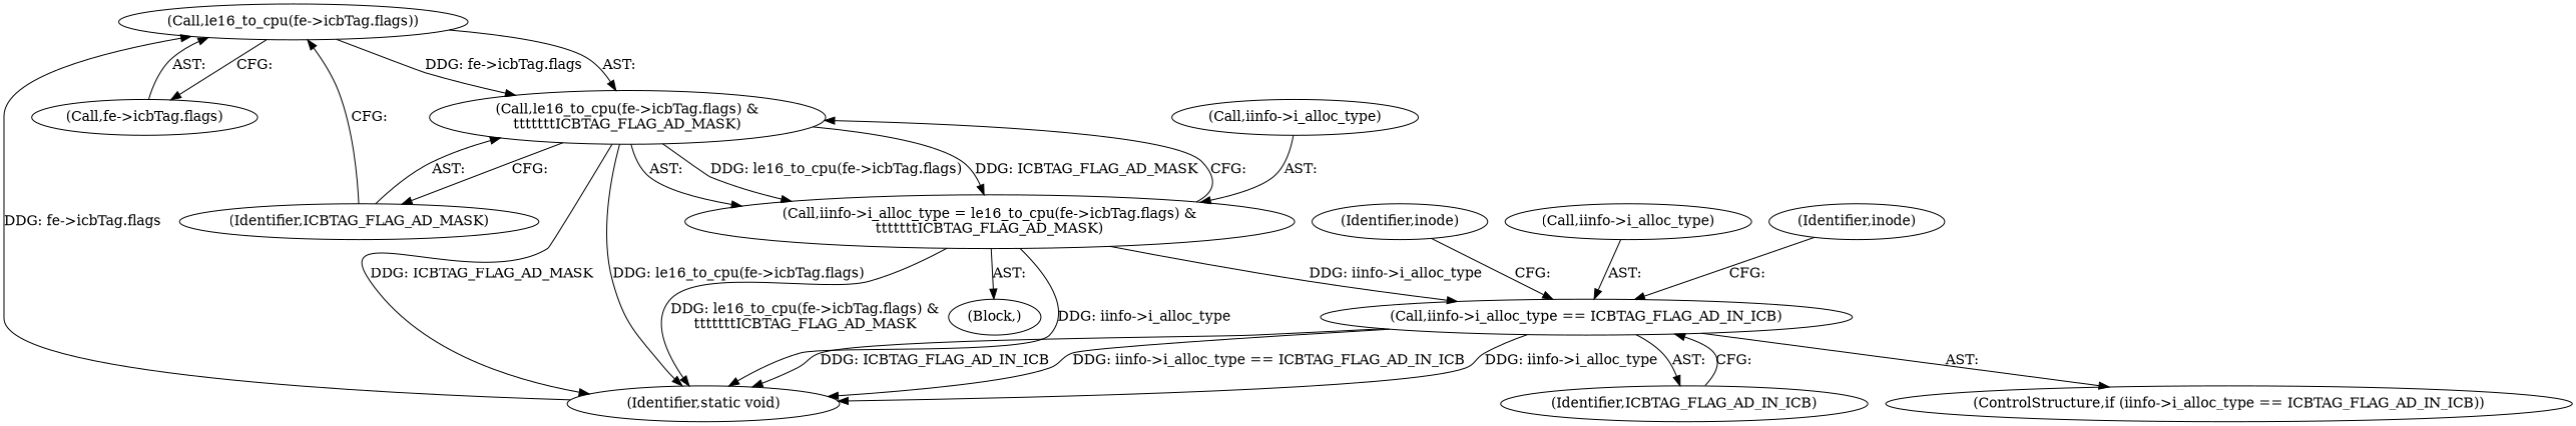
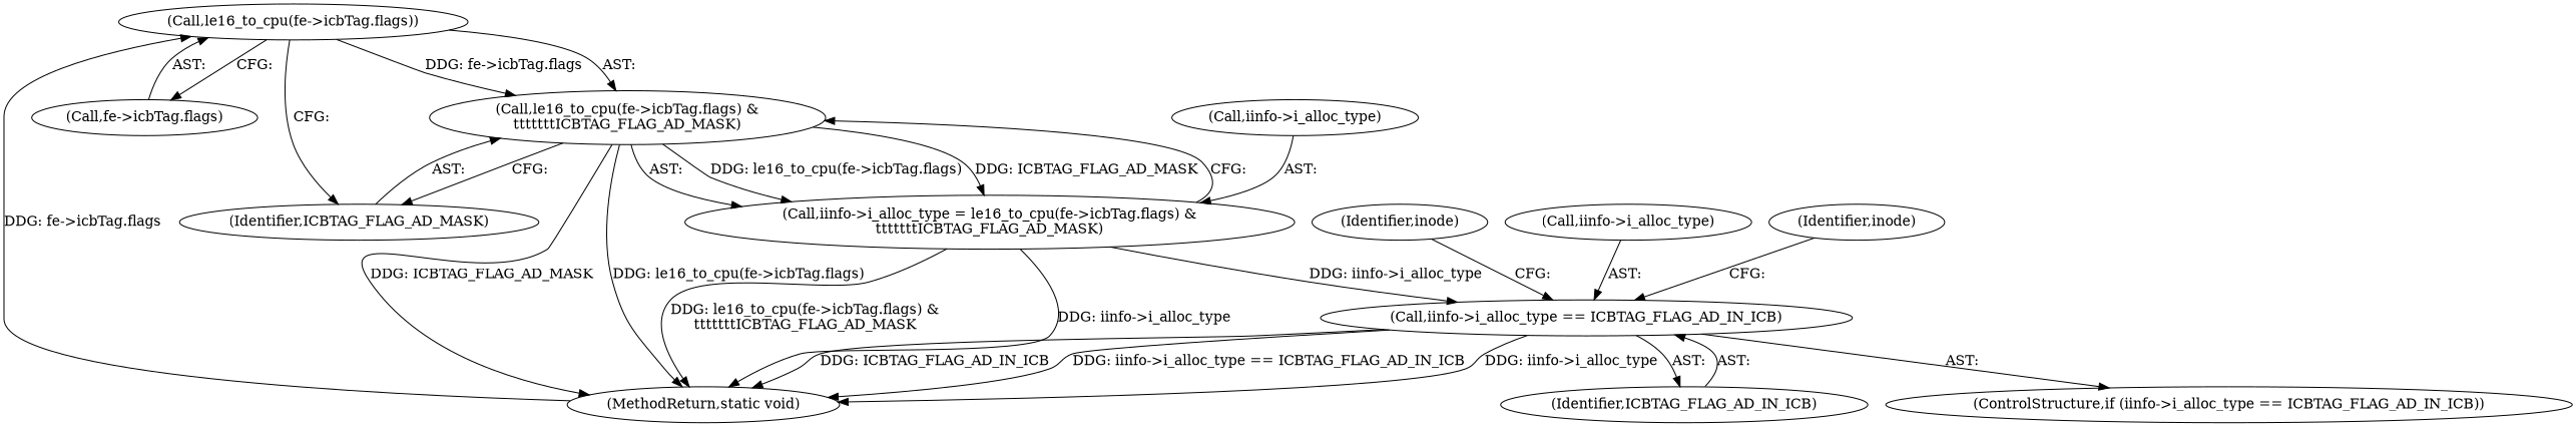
  digraph {
    n1 [label="(Call,le16_to_cpu(fe->icbTag.flags))"]
    n2 [label="(Call,le16_to_cpu(fe->icbTag.flags) &\n\t\t\t\t\t\t\tICBTAG_FLAG_AD_MASK)"]
    n3 [label="(Call,fe->icbTag.flags)"]
-   n4 [label="(Identifier,static void)"]
+   n4 [label="(MethodReturn,static void)"]
    n5 [label="(Call,iinfo->i_alloc_type = le16_to_cpu(fe->icbTag.flags) &\n\t\t\t\t\t\t\tICBTAG_FLAG_AD_MASK)"]
    n6 [label="(Identifier,ICBTAG_FLAG_AD_MASK)"]
    n7 [label="(Call,iinfo->i_alloc_type == ICBTAG_FLAG_AD_IN_ICB)"]
-   n8 [label="(Block,)"]
    n9 [label="(ControlStructure,if (iinfo->i_alloc_type == ICBTAG_FLAG_AD_IN_ICB))"]
    n10 [label="(Identifier,ICBTAG_FLAG_AD_IN_ICB)"]
    n11 [label="(Identifier,inode)"]
    n12 [label="(Call,iinfo->i_alloc_type)"]
    n13 [label="(Call,iinfo->i_alloc_type)"]
    n14 [label="(Identifier,inode)"]
    n1 -> n2 [label="AST: "]
    n1 -> n2 [label="DDG: fe->icbTag.flags"]
    n1 -> n3 [label="CFG: "]
    n2 -> n4 [label="DDG: ICBTAG_FLAG_AD_MASK"]
    n2 -> n4 [label="DDG: le16_to_cpu(fe->icbTag.flags)"]
    n2 -> n5 [label="AST: "]
    n2 -> n5 [label="DDG: le16_to_cpu(fe->icbTag.flags)"]
    n2 -> n5 [label="DDG: ICBTAG_FLAG_AD_MASK"]
    n2 -> n6 [label="CFG: "]
    n3 -> n1 [label="AST: "]
    n4 -> n1 [label="DDG: fe->icbTag.flags"]
    n5 -> n2 [label="CFG: "]
    n5 -> n4 [label="DDG: iinfo->i_alloc_type"]
    n5 -> n4 [label="DDG: le16_to_cpu(fe->icbTag.flags) &\n\t\t\t\t\t\t\tICBTAG_FLAG_AD_MASK"]
    n5 -> n7 [label="DDG: iinfo->i_alloc_type"]
-   n5 -> n8 [label="AST: "]
-   n6 -> n1 [label="CFG: "]
+   n1 -> n6 [label="CFG: "]
    n6 -> n2 [label="AST: "]
    n7 -> n4 [label="DDG: ICBTAG_FLAG_AD_IN_ICB"]
    n7 -> n4 [label="DDG: iinfo->i_alloc_type == ICBTAG_FLAG_AD_IN_ICB"]
    n7 -> n4 [label="DDG: iinfo->i_alloc_type"]
    n7 -> n9 [label="AST: "]
    n7 -> n10 [label="AST: "]
-   n10 -> n7 [label="CFG: "]
+   n10 -> n7 [label="AST: "]
    n11 -> n7 [label="CFG: "]
    n12 -> n5 [label="AST: "]
    n13 -> n7 [label="AST: "]
    n14 -> n7 [label="CFG: "]
  }
